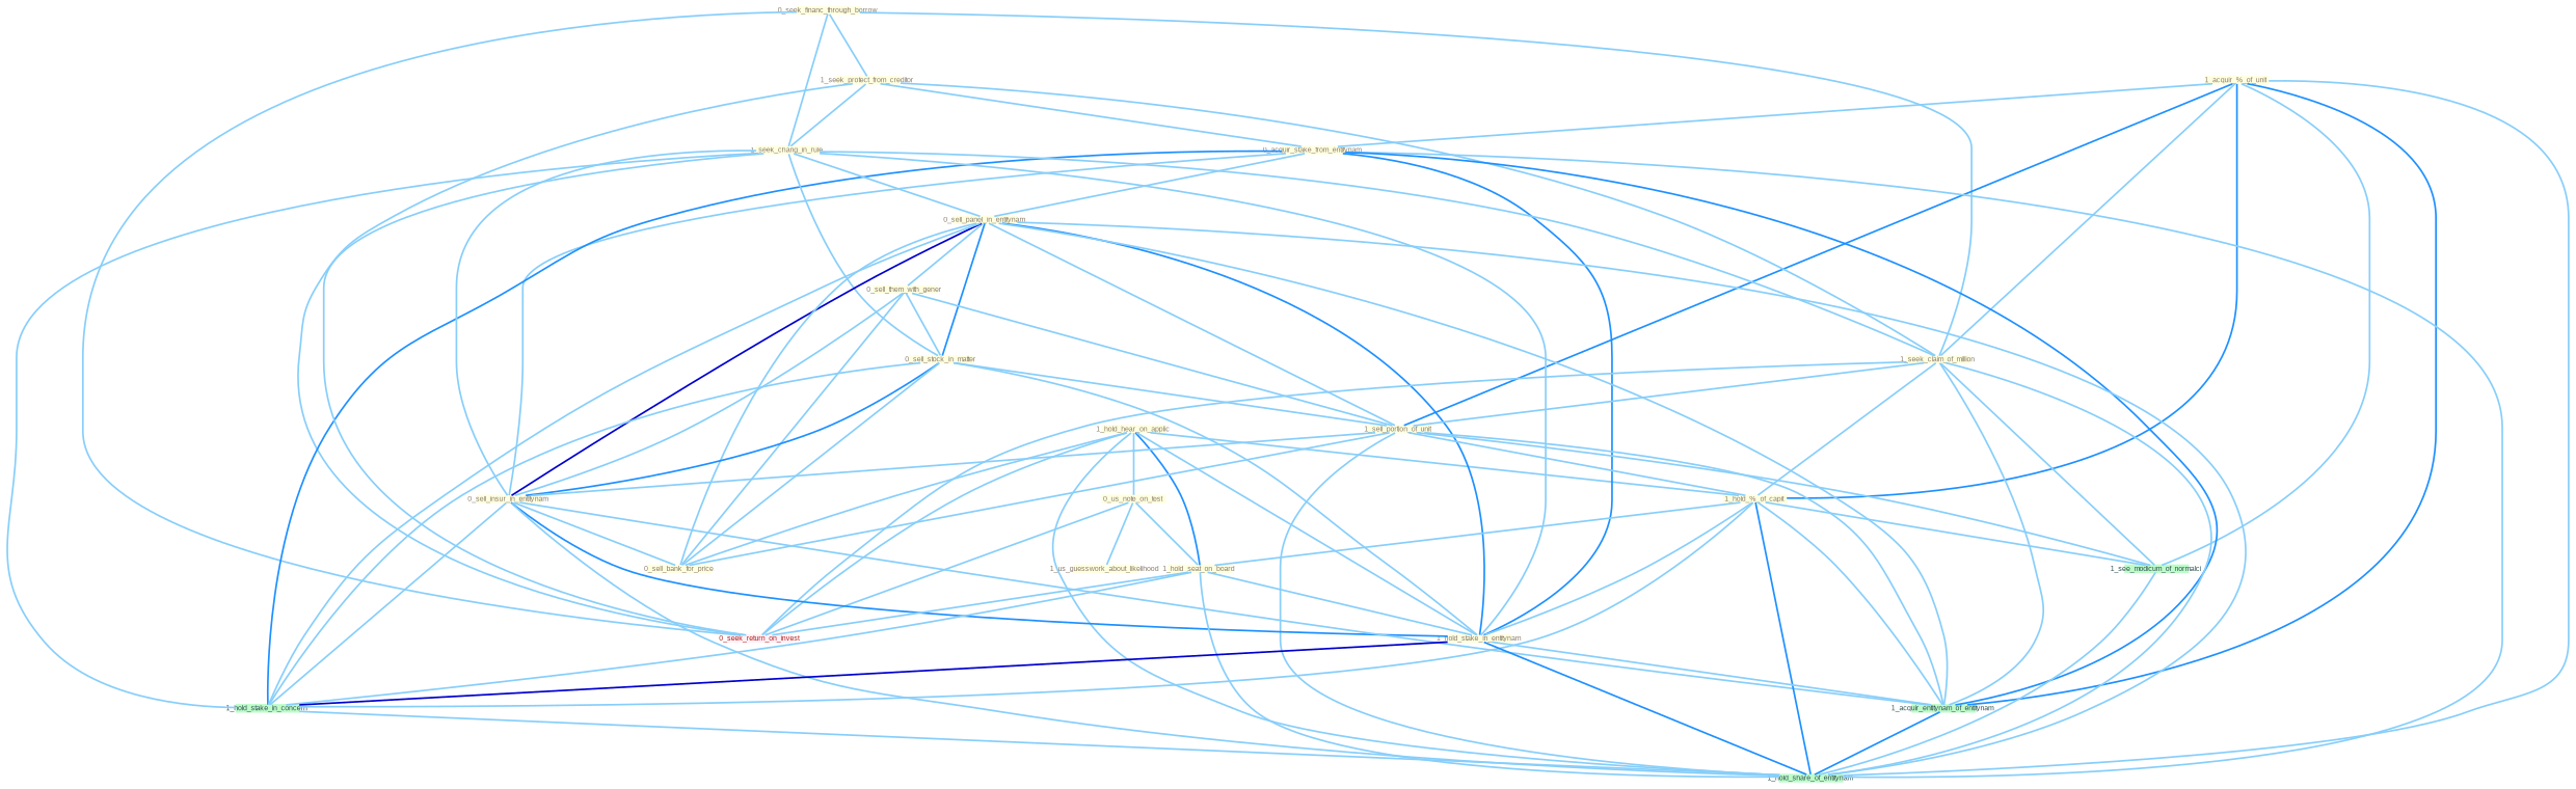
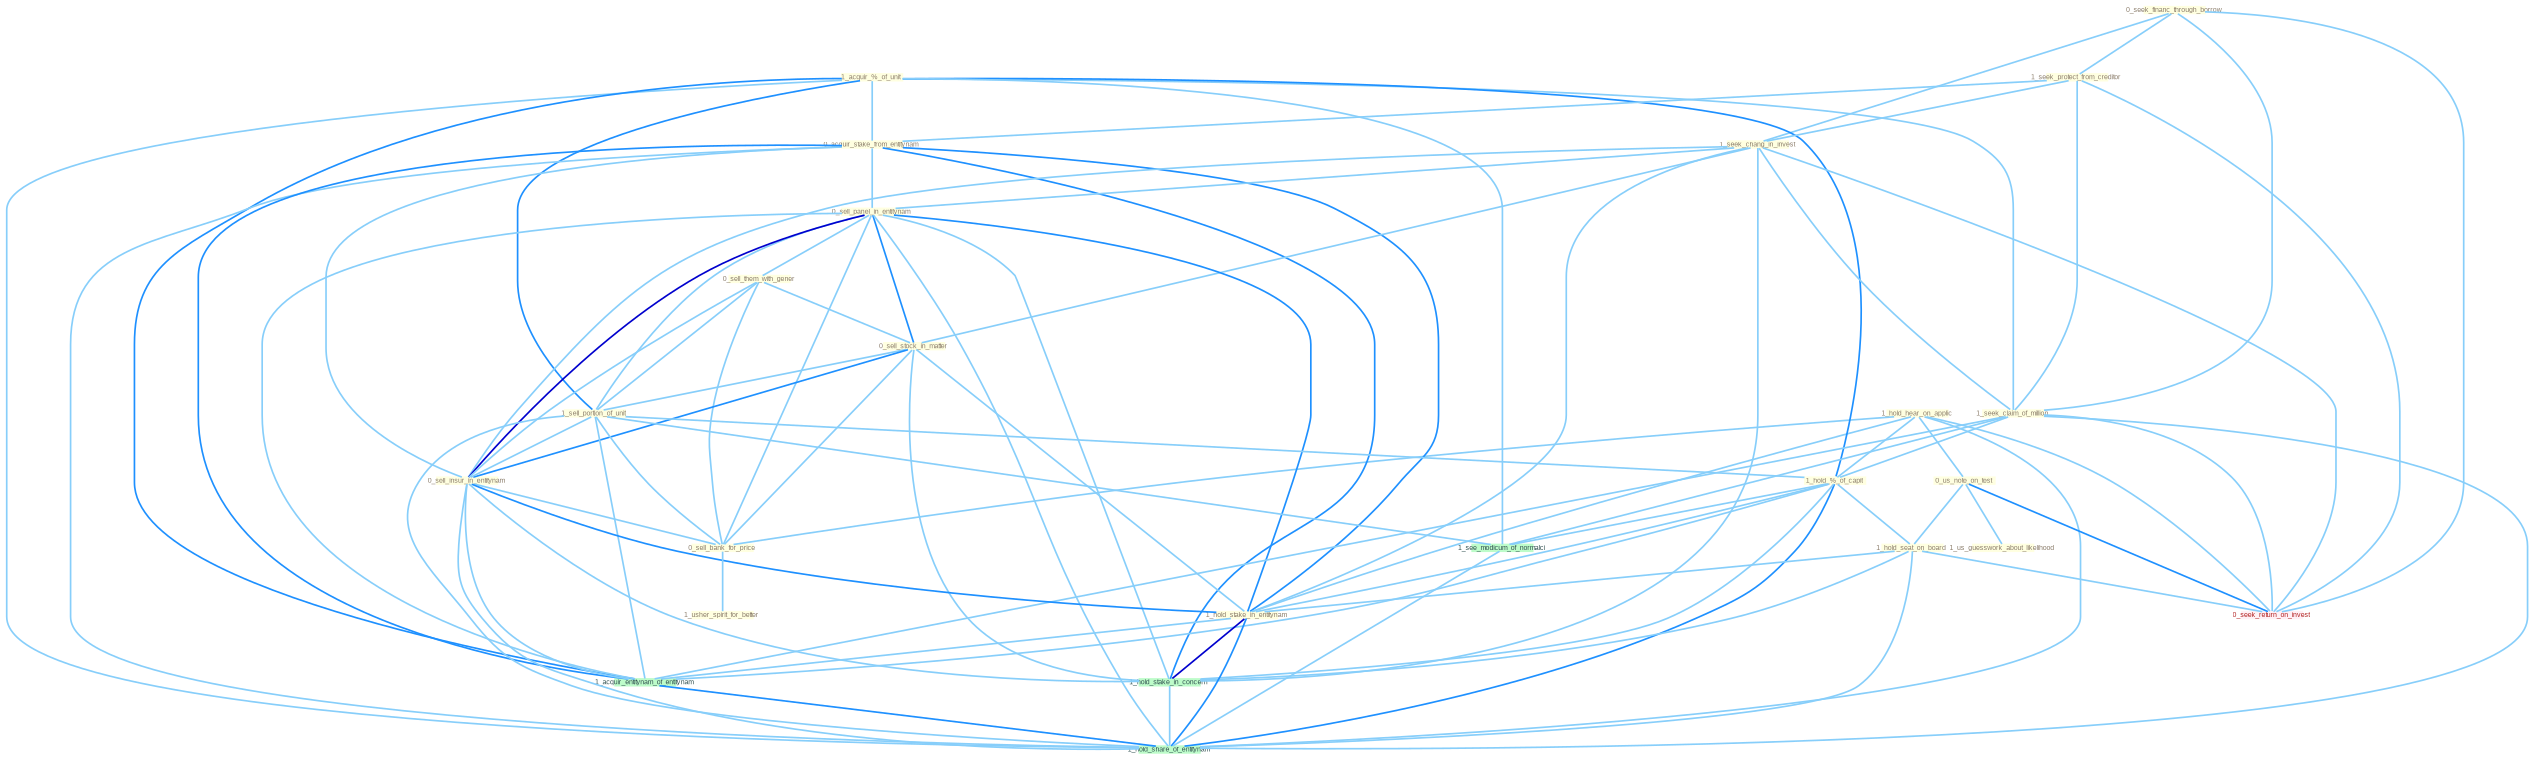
  graph {
    fontname="Liberation Sans"
    node [color="#ffffe0" fixedsize=true fontcolor="#8b7d6b" fontname="Liberation Sans" fontsize=4 shape=polygon style=filled]
    edge [color="#87cefa" fontname="Liberation Sans" w=1]
    "0_seek_financ_through_borrow " [height=.06 width=.5]
    "1_hold_hear_on_applic " [height=.06 width=.5]
    "1_acquir_%_of_unit " [height=.06 width=.5]
    "1_seek_protect_from_creditor " [height=.06 width=.5]
    "0_acquir_stake_from_entitynam " [height=.06 width=.5]
-   "1_seek_chang_in_rule " [height=.06 width=.5]
+   "1_seek_chang_in_rule " [height=.06 width=.5 label="1_seek_chang_in_invest"]
    "0_sell_panel_in_entitynam " [height=.06 width=.5]
    "1_seek_claim_of_million " [height=.06 width=.5]
    "0_sell_them_with_gener " [height=.06 width=.5]
    "0_us_note_on_test " [height=.06 width=.5]
    "0_sell_stock_in_matter " [height=.06 width=.5]
    "1_sell_portion_of_unit " [height=.06 width=.5]
    "0_sell_insur_in_entitynam " [height=.06 width=.5]
    "1_hold_%_of_capit " [height=.06 width=.5]
    "1_us_guesswork_about_likelihood " [height=.06 width=.5]
    "0_sell_bank_for_price " [height=.06 width=.5]
+   "1_usher_spirit_for_better " [height=.06 width=.5]
    "1_hold_seat_on_board " [height=.06 width=.5]
    "1_hold_stake_in_entitynam " [height=.06 width=.5]
    "0_seek_return_on_invest " [color="#fff0f5" fontcolor="#b22222" height=.06 width=.5]
    "1_hold_share_of_entitynam " [color="#BDFCC9" fontcolor="#2f4f4f" height=.06 width=.5]
    "1_see_modicum_of_normalci " [color="#BDFCC9" fontcolor="#2f4f4f" height=.06 width=.5]
    "1_acquir_entitynam_of_entitynam " [color="#BDFCC9" fontcolor="#2f4f4f" height=.06 width=.5]
    "1_hold_stake_in_concern " [color="#BDFCC9" fontcolor="#2f4f4f" height=.06 width=.5]
    subgraph sub_1 {
      "0_seek_financ_through_borrow "
      "1_hold_hear_on_applic "
      "1_acquir_%_of_unit "
      "1_seek_protect_from_creditor "
      "0_acquir_stake_from_entitynam "
      "1_seek_chang_in_rule "
      "0_sell_panel_in_entitynam "
      "1_seek_claim_of_million "
      "0_sell_them_with_gener "
      "0_us_note_on_test "
      "0_sell_stock_in_matter "
      "1_sell_portion_of_unit "
      "0_sell_insur_in_entitynam "
      "1_hold_%_of_capit "
      "1_us_guesswork_about_likelihood "
      "0_sell_bank_for_price "
+     "1_usher_spirit_for_better "
      "1_hold_seat_on_board "
      "1_hold_stake_in_entitynam "
    }
    subgraph sub_2 {
      "0_seek_return_on_invest "
    }
    "0_seek_financ_through_borrow " -- "1_seek_protect_from_creditor "
    "0_seek_financ_through_borrow " -- "1_seek_chang_in_rule "
    "0_seek_financ_through_borrow " -- "1_seek_claim_of_million "
    "0_seek_financ_through_borrow " -- "0_seek_return_on_invest "
    "1_hold_hear_on_applic " -- "0_us_note_on_test "
    "1_hold_hear_on_applic " -- "1_hold_%_of_capit "
    "1_hold_hear_on_applic " -- "0_sell_bank_for_price "
-   "1_hold_hear_on_applic " -- "1_hold_seat_on_board " [color="#1e90ff" w=2]
    "1_hold_hear_on_applic " -- "1_hold_stake_in_entitynam "
    "1_hold_hear_on_applic " -- "0_seek_return_on_invest "
    "1_hold_hear_on_applic " -- "1_hold_share_of_entitynam "
    "1_acquir_%_of_unit " -- "0_acquir_stake_from_entitynam "
    "1_acquir_%_of_unit " -- "1_seek_claim_of_million "
    "1_acquir_%_of_unit " -- "1_sell_portion_of_unit " [color="#1e90ff" w=2]
    "1_acquir_%_of_unit " -- "1_hold_%_of_capit " [color="#1e90ff" w=2]
    "1_acquir_%_of_unit " -- "1_hold_share_of_entitynam "
    "1_acquir_%_of_unit " -- "1_see_modicum_of_normalci "
    "1_acquir_%_of_unit " -- "1_acquir_entitynam_of_entitynam " [color="#1e90ff" w=2]
    "1_seek_protect_from_creditor " -- "0_acquir_stake_from_entitynam "
    "1_seek_protect_from_creditor " -- "1_seek_chang_in_rule "
    "1_seek_protect_from_creditor " -- "1_seek_claim_of_million "
    "1_seek_protect_from_creditor " -- "0_seek_return_on_invest "
    "0_acquir_stake_from_entitynam " -- "0_sell_panel_in_entitynam "
    "0_acquir_stake_from_entitynam " -- "0_sell_insur_in_entitynam "
    "0_acquir_stake_from_entitynam " -- "1_hold_stake_in_entitynam " [color="#1e90ff" w=2]
    "0_acquir_stake_from_entitynam " -- "1_hold_share_of_entitynam "
    "0_acquir_stake_from_entitynam " -- "1_acquir_entitynam_of_entitynam " [color="#1e90ff" w=2]
    "0_acquir_stake_from_entitynam " -- "1_hold_stake_in_concern " [color="#1e90ff"]
    "1_seek_chang_in_rule " -- "0_sell_panel_in_entitynam "
    "1_seek_chang_in_rule " -- "1_seek_claim_of_million "
    "1_seek_chang_in_rule " -- "0_sell_stock_in_matter "
    "1_seek_chang_in_rule " -- "0_sell_insur_in_entitynam "
    "1_seek_chang_in_rule " -- "1_hold_stake_in_entitynam "
    "1_seek_chang_in_rule " -- "0_seek_return_on_invest "
    "1_seek_chang_in_rule " -- "1_hold_stake_in_concern "
    "0_sell_panel_in_entitynam " -- "0_sell_them_with_gener "
    "0_sell_panel_in_entitynam " -- "0_sell_stock_in_matter " [color="#1e90ff" w=2]
    "0_sell_panel_in_entitynam " -- "1_sell_portion_of_unit "
    "0_sell_panel_in_entitynam " -- "0_sell_insur_in_entitynam " [color="#0000cd" w=3]
    "0_sell_panel_in_entitynam " -- "0_sell_bank_for_price "
    "0_sell_panel_in_entitynam " -- "1_hold_stake_in_entitynam " [color="#1e90ff" w=2]
    "0_sell_panel_in_entitynam " -- "1_hold_share_of_entitynam "
    "0_sell_panel_in_entitynam " -- "1_acquir_entitynam_of_entitynam "
    "0_sell_panel_in_entitynam " -- "1_hold_stake_in_concern "
-   "1_seek_claim_of_million " -- "1_sell_portion_of_unit "
    "1_seek_claim_of_million " -- "1_hold_%_of_capit "
    "1_seek_claim_of_million " -- "0_seek_return_on_invest "
    "1_seek_claim_of_million " -- "1_hold_share_of_entitynam "
    "1_seek_claim_of_million " -- "1_see_modicum_of_normalci "
    "1_seek_claim_of_million " -- "1_acquir_entitynam_of_entitynam "
    "0_sell_them_with_gener " -- "0_sell_stock_in_matter "
    "0_sell_them_with_gener " -- "1_sell_portion_of_unit "
    "0_sell_them_with_gener " -- "0_sell_insur_in_entitynam "
    "0_sell_them_with_gener " -- "0_sell_bank_for_price "
    "0_us_note_on_test " -- "1_us_guesswork_about_likelihood "
    "0_us_note_on_test " -- "1_hold_seat_on_board "
-   "0_us_note_on_test " -- "0_seek_return_on_invest "
+   "0_us_note_on_test " -- "0_seek_return_on_invest " [color="#1e90ff"]
    "0_sell_stock_in_matter " -- "1_sell_portion_of_unit "
    "0_sell_stock_in_matter " -- "0_sell_insur_in_entitynam " [color="#1e90ff" w=2]
    "0_sell_stock_in_matter " -- "0_sell_bank_for_price "
    "0_sell_stock_in_matter " -- "1_hold_stake_in_entitynam "
    "0_sell_stock_in_matter " -- "1_hold_stake_in_concern "
    "1_sell_portion_of_unit " -- "0_sell_insur_in_entitynam "
    "1_sell_portion_of_unit " -- "1_hold_%_of_capit "
    "1_sell_portion_of_unit " -- "0_sell_bank_for_price "
    "1_sell_portion_of_unit " -- "1_hold_share_of_entitynam "
    "1_sell_portion_of_unit " -- "1_see_modicum_of_normalci "
    "1_sell_portion_of_unit " -- "1_acquir_entitynam_of_entitynam "
    "0_sell_insur_in_entitynam " -- "0_sell_bank_for_price "
    "0_sell_insur_in_entitynam " -- "1_hold_stake_in_entitynam " [color="#1e90ff" w=2]
    "0_sell_insur_in_entitynam " -- "1_hold_share_of_entitynam "
    "0_sell_insur_in_entitynam " -- "1_acquir_entitynam_of_entitynam "
    "0_sell_insur_in_entitynam " -- "1_hold_stake_in_concern "
    "1_hold_%_of_capit " -- "1_hold_seat_on_board "
    "1_hold_%_of_capit " -- "1_hold_stake_in_entitynam "
    "1_hold_%_of_capit " -- "1_hold_share_of_entitynam " [color="#1e90ff" w=2]
    "1_hold_%_of_capit " -- "1_see_modicum_of_normalci "
    "1_hold_%_of_capit " -- "1_acquir_entitynam_of_entitynam "
    "1_hold_%_of_capit " -- "1_hold_stake_in_concern "
+   "0_sell_bank_for_price " -- "1_usher_spirit_for_better "
    "1_hold_seat_on_board " -- "1_hold_stake_in_entitynam "
    "1_hold_seat_on_board " -- "0_seek_return_on_invest "
    "1_hold_seat_on_board " -- "1_hold_share_of_entitynam "
    "1_hold_seat_on_board " -- "1_hold_stake_in_concern "
    "1_hold_stake_in_entitynam " -- "1_hold_share_of_entitynam " [color="#1e90ff" w=2]
    "1_hold_stake_in_entitynam " -- "1_acquir_entitynam_of_entitynam "
    "1_hold_stake_in_entitynam " -- "1_hold_stake_in_concern " [color="#0000cd" w=3]
    "1_see_modicum_of_normalci " -- "1_hold_share_of_entitynam "
    "1_acquir_entitynam_of_entitynam " -- "1_hold_share_of_entitynam " [color="#1e90ff" w=2]
    "1_hold_stake_in_concern " -- "1_hold_share_of_entitynam "
  }
